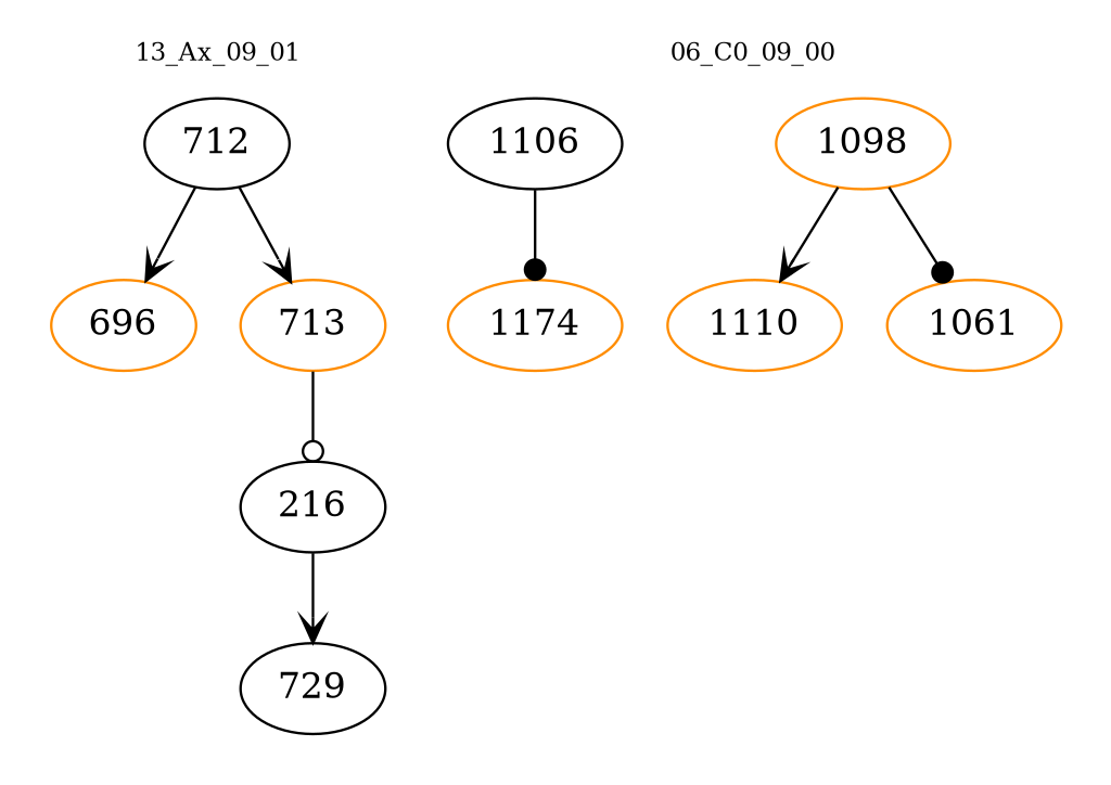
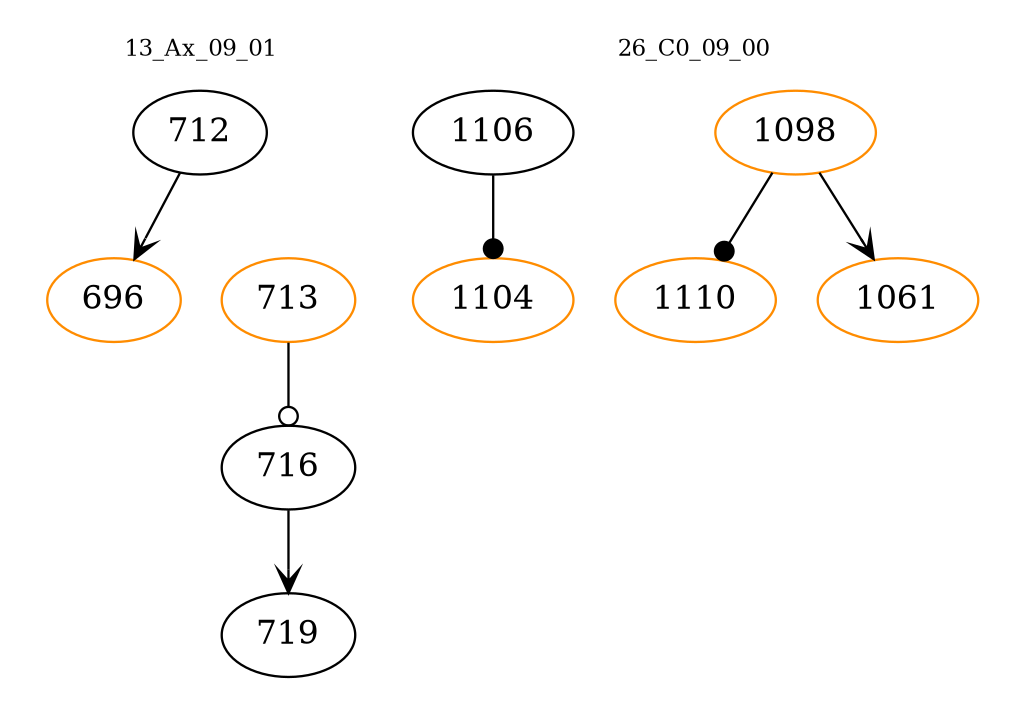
  digraph {
    node [color=darkorange]
    edge [arrowhead=vee color=black]
    n1 [color=black label=712]
    n2 [label=696]
-   n3 [color=black label=216]
+   n3 [color=black label=716]
    n4 [label=713]
-   n5 [color=black label=729]
+   n5 [color=black label=719]
    n6 [label=1098]
    n7 [color=black label=1106]
    n8 [label=1110]
    n9 [label=1061]
-   n10 [label=1174]
+   n10 [label=1104]
    subgraph cluster_1 {
      color=white
      fontsize=10
      label="13_Ax_09_01"
      n1
      n2
      n3
      n4
      n5
    }
    subgraph cluster_2 {
      color=white
      fontsize=10
-     label="06_C0_09_00"
+     label="26_C0_09_00"
      n6
      n7
      n8
      n9
      n10
    }
    n1 -> n2
-   n1 -> n4
    n3 -> n5
    n4 -> n3 [arrowhead=odot]
-   n6 -> n8
-   n6 -> n9 [arrowhead=dot]
+   n6 -> n8 [arrowhead=dot]
+   n6 -> n9
    n7 -> n10 [arrowhead=dot]
  }
